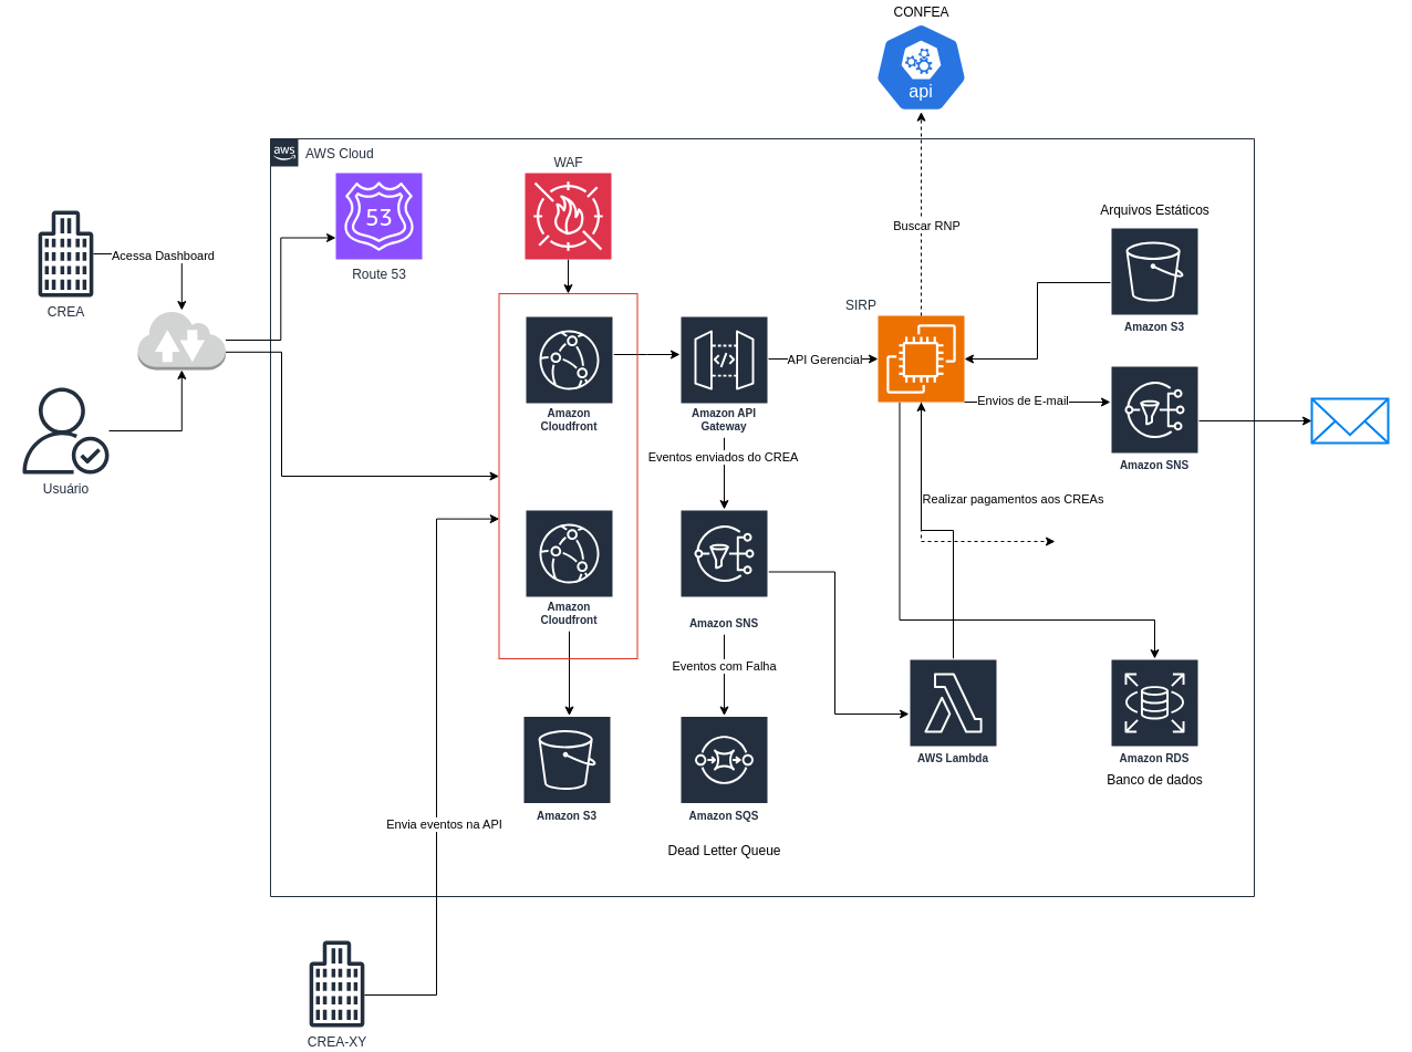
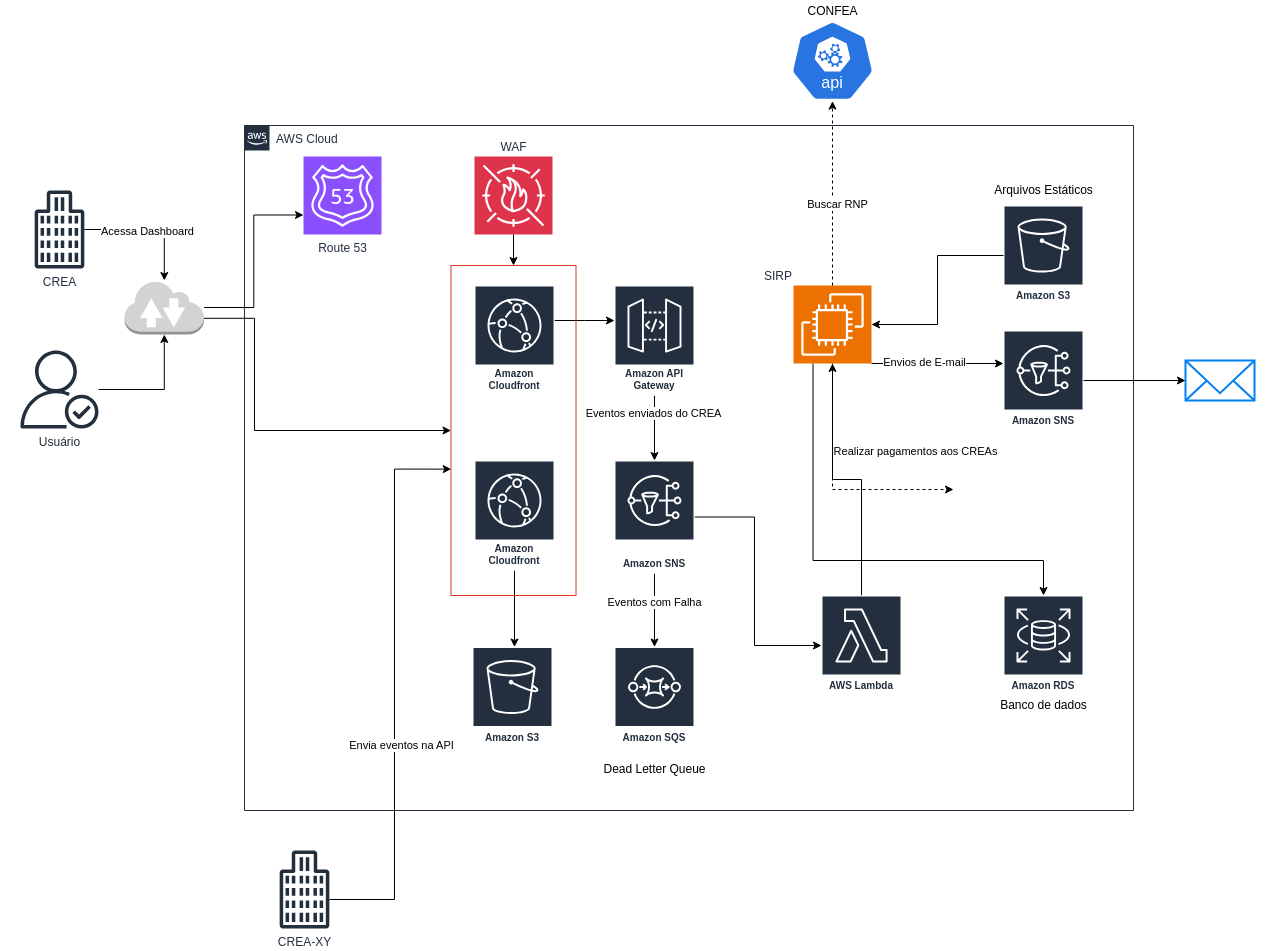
  <mxCell id="0" />
  <mxCell id="1" parent="0" />
  <mxCell id="2" value="AWS Cloud" style="points=[[0,0],[0.25,0],[0.5,0],[0.75,0],[1,0],[1,0.25],[1,0.5],[1,0.75],[1,1],[0.75,1],[0.5,1],[0.25,1],[0,1],[0,0.75],[0,0.5],[0,0.25]];outlineConnect=0;gradientColor=none;html=1;whiteSpace=wrap;fontSize=12;fontStyle=0;container=1;pointerEvents=0;collapsible=0;recursiveResize=0;shape=mxgraph.aws4.group;grIcon=mxgraph.aws4.group_aws_cloud_alt;strokeColor=#232F3E;fillColor=none;verticalAlign=top;align=left;spacingLeft=30;fontColor=#232F3E;dashed=0;" parent="1" vertex="1"><mxGeometry x="244" y="125" width="889" height="685" as="geometry" /></mxCell>
  <mxCell id="3" style="edgeStyle=orthogonalEdgeStyle;rounded=0;orthogonalLoop=1;jettySize=auto;html=1;dashed=1;" parent="2" source="8" target="27" edge="1"><mxGeometry relative="1" as="geometry"><Array as="points"><mxPoint x="588" y="364" /></Array></mxGeometry></mxCell>
  <mxCell id="4" value="Realizar pagamentos aos CREAs" style="edgeLabel;html=1;align=center;verticalAlign=middle;resizable=0;points=[];" parent="3" vertex="1" connectable="0"><mxGeometry x="-0.231" y="2" relative="1" as="geometry"><mxPoint x="80" y="-8" as="offset" /></mxGeometry></mxCell>
  <mxCell id="5" style="edgeStyle=orthogonalEdgeStyle;rounded=0;orthogonalLoop=1;jettySize=auto;html=1;exitX=1;exitY=1;exitDx=0;exitDy=0;exitPerimeter=0;" parent="2" source="8" target="29" edge="1"><mxGeometry relative="1" as="geometry"><Array as="points"><mxPoint x="720" y="238" /><mxPoint x="720" y="238" /></Array></mxGeometry></mxCell>
  <mxCell id="6" value="Envios de E-mail" style="edgeLabel;html=1;align=center;verticalAlign=middle;resizable=0;points=[];" parent="5" vertex="1" connectable="0"><mxGeometry x="-0.206" y="2" relative="1" as="geometry"><mxPoint as="offset" /></mxGeometry></mxCell>
  <mxCell id="7" style="edgeStyle=orthogonalEdgeStyle;rounded=0;orthogonalLoop=1;jettySize=auto;html=1;exitX=0.25;exitY=1;exitDx=0;exitDy=0;exitPerimeter=0;" edge="1" parent="2" source="8" target="9"><mxGeometry relative="1" as="geometry"><Array as="points"><mxPoint x="569" y="435" /></Array></mxGeometry></mxCell>
  <mxCell id="8" value="SIRP" style="sketch=0;points=[[0,0,0],[0.25,0,0],[0.5,0,0],[0.75,0,0],[1,0,0],[0,1,0],[0.25,1,0],[0.5,1,0],[0.75,1,0],[1,1,0],[0,0.25,0],[0,0.5,0],[0,0.75,0],[1,0.25,0],[1,0.5,0],[1,0.75,0]];outlineConnect=0;fontColor=#232F3E;fillColor=#ED7100;strokeColor=#ffffff;dashed=0;verticalLabelPosition=top;verticalAlign=bottom;align=right;html=1;fontSize=12;fontStyle=0;aspect=fixed;shape=mxgraph.aws4.resourceIcon;resIcon=mxgraph.aws4.ec2;labelPosition=left;" parent="2" vertex="1"><mxGeometry x="549" y="160" width="78" height="78" as="geometry" /></mxCell>
  <mxCell id="9" value="Amazon RDS" style="sketch=0;outlineConnect=0;fontColor=#232F3E;gradientColor=none;strokeColor=#ffffff;fillColor=#232F3E;dashed=0;verticalLabelPosition=middle;verticalAlign=bottom;align=center;html=1;whiteSpace=wrap;fontSize=10;fontStyle=1;spacing=3;shape=mxgraph.aws4.productIcon;prIcon=mxgraph.aws4.rds;" parent="2" vertex="1"><mxGeometry x="759" y="470" width="80" height="100" as="geometry" /></mxCell>
  <mxCell id="10" value="Amazon S3" style="sketch=0;outlineConnect=0;fontColor=#232F3E;gradientColor=none;strokeColor=#ffffff;fillColor=#232F3E;dashed=0;verticalLabelPosition=middle;verticalAlign=bottom;align=center;html=1;whiteSpace=wrap;fontSize=10;fontStyle=1;spacing=3;shape=mxgraph.aws4.productIcon;prIcon=mxgraph.aws4.s3;" parent="2" vertex="1"><mxGeometry x="759" y="80" width="80" height="100" as="geometry" /></mxCell>
  <mxCell id="11" value="" style="shape=image;verticalLabelPosition=bottom;labelBackgroundColor=default;verticalAlign=top;aspect=fixed;imageAspect=0;image=https://cdn.prod.website-files.com/61b9e37d1106b57eaa076efd/629df2647290ef3b75d74f2c_a2bc81309136b0c1864f582b1af95307_546c60cadefd5c0f5e78014543c554cb.png;" parent="2" vertex="1"><mxGeometry x="235.34" y="615" width="69.33" height="39" as="geometry" /></mxCell>
  <mxCell id="12" value="Amazon S3" style="sketch=0;outlineConnect=0;fontColor=#232F3E;gradientColor=none;strokeColor=#ffffff;fillColor=#232F3E;dashed=0;verticalLabelPosition=middle;verticalAlign=bottom;align=center;html=1;whiteSpace=wrap;fontSize=10;fontStyle=1;spacing=3;shape=mxgraph.aws4.productIcon;prIcon=mxgraph.aws4.s3;" parent="2" vertex="1"><mxGeometry x="228" y="521.5" width="80" height="100" as="geometry" /></mxCell>
  <mxCell id="13" style="edgeStyle=orthogonalEdgeStyle;rounded=0;orthogonalLoop=1;jettySize=auto;html=1;" parent="2" source="14" target="12" edge="1"><mxGeometry relative="1" as="geometry"><Array as="points"><mxPoint x="269" y="390" /></Array></mxGeometry></mxCell>
  <mxCell id="14" value="Amazon Cloudfront" style="sketch=0;outlineConnect=0;fontColor=#232F3E;gradientColor=none;strokeColor=#ffffff;fillColor=#232F3E;dashed=0;verticalLabelPosition=middle;verticalAlign=bottom;align=center;html=1;whiteSpace=wrap;fontSize=10;fontStyle=1;spacing=3;shape=mxgraph.aws4.productIcon;prIcon=mxgraph.aws4.cloudfront;" parent="2" vertex="1"><mxGeometry x="230" y="335" width="80" height="110" as="geometry" /></mxCell>
  <mxCell id="15" value="Route 53" style="sketch=0;points=[[0,0,0],[0.25,0,0],[0.5,0,0],[0.75,0,0],[1,0,0],[0,1,0],[0.25,1,0],[0.5,1,0],[0.75,1,0],[1,1,0],[0,0.25,0],[0,0.5,0],[0,0.75,0],[1,0.25,0],[1,0.5,0],[1,0.75,0]];outlineConnect=0;fontColor=#232F3E;fillColor=#8C4FFF;strokeColor=#ffffff;dashed=0;verticalLabelPosition=bottom;verticalAlign=top;align=center;html=1;fontSize=12;fontStyle=0;aspect=fixed;shape=mxgraph.aws4.resourceIcon;resIcon=mxgraph.aws4.route_53;" parent="2" vertex="1"><mxGeometry x="59" y="31" width="78" height="78" as="geometry" /></mxCell>
  <mxCell id="16" style="edgeStyle=orthogonalEdgeStyle;rounded=0;orthogonalLoop=1;jettySize=auto;html=1;" edge="1" parent="2" source="18" target="33"><mxGeometry relative="1" as="geometry" /></mxCell>
  <mxCell id="17" value="Eventos enviados do CREA" style="edgeLabel;html=1;align=center;verticalAlign=middle;resizable=0;points=[];" vertex="1" connectable="0" parent="16"><mxGeometry x="-0.439" y="-2" relative="1" as="geometry"><mxPoint y="-1" as="offset" /></mxGeometry></mxCell>
  <mxCell id="18" value="Amazon API Gateway" style="sketch=0;outlineConnect=0;fontColor=#232F3E;gradientColor=none;strokeColor=#ffffff;fillColor=#232F3E;dashed=0;verticalLabelPosition=middle;verticalAlign=bottom;align=center;html=1;whiteSpace=wrap;fontSize=10;fontStyle=1;spacing=3;shape=mxgraph.aws4.productIcon;prIcon=mxgraph.aws4.api_gateway;" parent="2" vertex="1"><mxGeometry x="370" y="160" width="80" height="110" as="geometry" /></mxCell>
  <mxCell id="19" style="edgeStyle=orthogonalEdgeStyle;rounded=0;orthogonalLoop=1;jettySize=auto;html=1;" parent="2" source="20" target="18" edge="1"><mxGeometry relative="1" as="geometry"><Array as="points"><mxPoint x="340" y="195" /><mxPoint x="340" y="195" /></Array></mxGeometry></mxCell>
  <mxCell id="20" value="Amazon Cloudfront" style="sketch=0;outlineConnect=0;fontColor=#232F3E;gradientColor=none;strokeColor=#ffffff;fillColor=#232F3E;dashed=0;verticalLabelPosition=middle;verticalAlign=bottom;align=center;html=1;whiteSpace=wrap;fontSize=10;fontStyle=1;spacing=3;shape=mxgraph.aws4.productIcon;prIcon=mxgraph.aws4.cloudfront;" parent="2" vertex="1"><mxGeometry x="230" y="160" width="80" height="110" as="geometry" /></mxCell>
  <mxCell id="21" style="edgeStyle=orthogonalEdgeStyle;rounded=0;orthogonalLoop=1;jettySize=auto;html=1;" parent="2" source="22" target="23" edge="1"><mxGeometry relative="1" as="geometry" /></mxCell>
  <mxCell id="22" value="WAF" style="sketch=0;points=[[0,0,0],[0.25,0,0],[0.5,0,0],[0.75,0,0],[1,0,0],[0,1,0],[0.25,1,0],[0.5,1,0],[0.75,1,0],[1,1,0],[0,0.25,0],[0,0.5,0],[0,0.75,0],[1,0.25,0],[1,0.5,0],[1,0.75,0]];outlineConnect=0;fontColor=#232F3E;fillColor=#DD344C;strokeColor=#ffffff;dashed=0;verticalLabelPosition=top;verticalAlign=bottom;align=center;html=1;fontSize=12;fontStyle=0;aspect=fixed;shape=mxgraph.aws4.resourceIcon;resIcon=mxgraph.aws4.waf;labelPosition=center;" parent="2" vertex="1"><mxGeometry x="230" y="31" width="78" height="78" as="geometry" /></mxCell>
  <mxCell id="23" value="" style="fillColor=none;strokeColor=#DD3522;verticalAlign=top;fontStyle=0;fontColor=#DD3522;whiteSpace=wrap;html=1;" parent="2" vertex="1"><mxGeometry x="206.5" y="140" width="125" height="330" as="geometry" /></mxCell>
- <mxCell id="24" style="edgeStyle=orthogonalEdgeStyle;rounded=0;orthogonalLoop=1;jettySize=auto;html=1;entryX=0;entryY=0.5;entryDx=0;entryDy=0;entryPerimeter=0;" parent="2" source="18" target="8" edge="1"><mxGeometry relative="1" as="geometry"><Array as="points"><mxPoint x="499" y="199" /><mxPoint x="499" y="199" /></Array></mxGeometry></mxCell>
- <mxCell id="25" value="API Gerencial" style="edgeLabel;html=1;align=center;verticalAlign=middle;resizable=0;points=[];" vertex="1" connectable="0" parent="24"><mxGeometry relative="1" as="geometry"><mxPoint as="offset" /></mxGeometry></mxCell>
  <mxCell id="26" style="edgeStyle=orthogonalEdgeStyle;rounded=0;orthogonalLoop=1;jettySize=auto;html=1;entryX=1;entryY=0.5;entryDx=0;entryDy=0;entryPerimeter=0;" parent="2" source="10" target="8" edge="1"><mxGeometry relative="1" as="geometry" /></mxCell>
  <mxCell id="27" value="" style="shape=image;verticalLabelPosition=bottom;labelBackgroundColor=default;verticalAlign=top;aspect=fixed;imageAspect=0;image=https://brandslogos.com/wp-content/uploads/images/large/stripe-logo.png;" parent="2" vertex="1"><mxGeometry x="709" y="315" width="130" height="97.5" as="geometry" /></mxCell>
  <mxCell id="28" value="&lt;span style=&quot;&quot;&gt;Banco de dados&lt;/span&gt;" style="text;html=1;align=center;verticalAlign=middle;resizable=0;points=[];autosize=1;labelBackgroundColor=none;spacing=0;labelBorderColor=none;fontColor=default;" parent="2" vertex="1"><mxGeometry x="744" y="570" width="110" height="20" as="geometry" /></mxCell>
  <mxCell id="29" value="Amazon SNS" style="sketch=0;outlineConnect=0;fontColor=#232F3E;gradientColor=none;strokeColor=#ffffff;fillColor=#232F3E;dashed=0;verticalLabelPosition=middle;verticalAlign=bottom;align=center;html=1;whiteSpace=wrap;fontSize=10;fontStyle=1;spacing=3;shape=mxgraph.aws4.productIcon;prIcon=mxgraph.aws4.sns;" parent="2" vertex="1"><mxGeometry x="759" y="205" width="80" height="100" as="geometry" /></mxCell>
  <mxCell id="30" style="edgeStyle=orthogonalEdgeStyle;rounded=0;orthogonalLoop=1;jettySize=auto;html=1;" edge="1" parent="2" source="33" target="35"><mxGeometry relative="1" as="geometry"><Array as="points"><mxPoint x="510" y="392" /><mxPoint x="510" y="520" /></Array></mxGeometry></mxCell>
  <mxCell id="31" style="edgeStyle=orthogonalEdgeStyle;rounded=0;orthogonalLoop=1;jettySize=auto;html=1;" edge="1" parent="2" source="33" target="37"><mxGeometry relative="1" as="geometry" /></mxCell>
  <mxCell id="32" value="Eventos com Falha" style="edgeLabel;html=1;align=center;verticalAlign=middle;resizable=0;points=[];" vertex="1" connectable="0" parent="31"><mxGeometry x="-0.237" y="-1" relative="1" as="geometry"><mxPoint as="offset" /></mxGeometry></mxCell>
  <mxCell id="33" value="Amazon SNS" style="sketch=0;outlineConnect=0;fontColor=#232F3E;gradientColor=none;strokeColor=#ffffff;fillColor=#232F3E;dashed=0;verticalLabelPosition=middle;verticalAlign=bottom;align=center;html=1;whiteSpace=wrap;fontSize=10;fontStyle=1;spacing=3;shape=mxgraph.aws4.productIcon;prIcon=mxgraph.aws4.sns;" vertex="1" parent="2"><mxGeometry x="370" y="335" width="80" height="113" as="geometry" /></mxCell>
  <mxCell id="34" style="edgeStyle=orthogonalEdgeStyle;rounded=0;orthogonalLoop=1;jettySize=auto;html=1;" edge="1" parent="2" source="35" target="8"><mxGeometry relative="1" as="geometry" /></mxCell>
  <mxCell id="35" value="AWS Lambda" style="sketch=0;outlineConnect=0;fontColor=#232F3E;gradientColor=none;strokeColor=#ffffff;fillColor=#232F3E;dashed=0;verticalLabelPosition=middle;verticalAlign=bottom;align=center;html=1;whiteSpace=wrap;fontSize=10;fontStyle=1;spacing=3;shape=mxgraph.aws4.productIcon;prIcon=mxgraph.aws4.lambda;" vertex="1" parent="2"><mxGeometry x="577" y="470" width="80" height="100" as="geometry" /></mxCell>
  <mxCell id="36" value="&lt;span style=&quot;&quot;&gt;Arquivos Estáticos&lt;/span&gt;" style="text;html=1;align=center;verticalAlign=middle;resizable=0;points=[];autosize=1;labelBackgroundColor=none;spacing=0;labelBorderColor=none;fontColor=default;" vertex="1" parent="2"><mxGeometry x="739" y="55" width="120" height="20" as="geometry" /></mxCell>
  <mxCell id="37" value="Amazon SQS" style="sketch=0;outlineConnect=0;fontColor=#232F3E;gradientColor=none;strokeColor=#ffffff;fillColor=#232F3E;dashed=0;verticalLabelPosition=middle;verticalAlign=bottom;align=center;html=1;whiteSpace=wrap;fontSize=10;fontStyle=1;spacing=3;shape=mxgraph.aws4.productIcon;prIcon=mxgraph.aws4.sqs;" vertex="1" parent="2"><mxGeometry x="370" y="521.5" width="80" height="100" as="geometry" /></mxCell>
  <mxCell id="38" value="&lt;span style=&quot;&quot;&gt;Dead Letter Queue&lt;/span&gt;" style="text;html=1;align=center;verticalAlign=middle;resizable=0;points=[];autosize=1;labelBackgroundColor=none;spacing=0;labelBorderColor=none;fontColor=default;" vertex="1" parent="2"><mxGeometry x="350" y="634" width="120" height="20" as="geometry" /></mxCell>
  <mxCell id="39" style="edgeStyle=orthogonalEdgeStyle;rounded=0;orthogonalLoop=1;jettySize=auto;html=1;" parent="1" source="41" target="45" edge="1"><mxGeometry relative="1" as="geometry" /></mxCell>
  <mxCell id="40" value="Acessa Dashboard" style="edgeLabel;html=1;align=center;verticalAlign=middle;resizable=0;points=[];" vertex="1" connectable="0" parent="39"><mxGeometry x="-0.031" y="-1" relative="1" as="geometry"><mxPoint as="offset" /></mxGeometry></mxCell>
  <mxCell id="41" value="CREA" style="sketch=0;outlineConnect=0;fontColor=#232F3E;gradientColor=none;fillColor=#232F3D;strokeColor=none;dashed=0;verticalLabelPosition=bottom;verticalAlign=top;align=center;html=1;fontSize=12;fontStyle=0;aspect=fixed;pointerEvents=1;shape=mxgraph.aws4.office_building;" parent="1" vertex="1"><mxGeometry x="34" y="190" width="50" height="78" as="geometry" /></mxCell>
  <mxCell id="42" style="edgeStyle=orthogonalEdgeStyle;rounded=0;orthogonalLoop=1;jettySize=auto;html=1;" parent="1" source="43" target="45" edge="1"><mxGeometry relative="1" as="geometry" /></mxCell>
  <mxCell id="43" value="Usuário" style="sketch=0;outlineConnect=0;fontColor=#232F3E;gradientColor=none;fillColor=#232F3D;strokeColor=none;dashed=0;verticalLabelPosition=bottom;verticalAlign=top;align=center;html=1;fontSize=12;fontStyle=0;aspect=fixed;pointerEvents=1;shape=mxgraph.aws4.authenticated_user;" parent="1" vertex="1"><mxGeometry x="20" y="350" width="78" height="78" as="geometry" /></mxCell>
  <mxCell id="44" style="edgeStyle=orthogonalEdgeStyle;rounded=0;orthogonalLoop=1;jettySize=auto;html=1;exitX=1;exitY=0.7;exitDx=0;exitDy=0;exitPerimeter=0;" parent="1" source="45" target="23" edge="1"><mxGeometry relative="1" as="geometry"><Array as="points"><mxPoint x="254" y="318" /><mxPoint x="254" y="430" /></Array></mxGeometry></mxCell>
  <mxCell id="45" value="" style="outlineConnect=0;dashed=0;verticalLabelPosition=bottom;verticalAlign=top;align=center;html=1;shape=mxgraph.aws3.internet_2;fillColor=#D2D3D3;gradientColor=none;" parent="1" vertex="1"><mxGeometry x="124" y="280" width="79.5" height="54" as="geometry" /></mxCell>
  <mxCell id="46" style="edgeStyle=orthogonalEdgeStyle;rounded=0;orthogonalLoop=1;jettySize=auto;html=1;entryX=0;entryY=0.75;entryDx=0;entryDy=0;entryPerimeter=0;" parent="1" source="45" target="15" edge="1"><mxGeometry relative="1" as="geometry" /></mxCell>
  <mxCell id="47" value="CONFEA" style="aspect=fixed;sketch=0;html=1;dashed=0;whitespace=wrap;verticalLabelPosition=top;verticalAlign=bottom;fillColor=#2875E2;strokeColor=#ffffff;points=[[0.005,0.63,0],[0.1,0.2,0],[0.9,0.2,0],[0.5,0,0],[0.995,0.63,0],[0.72,0.99,0],[0.5,1,0],[0.28,0.99,0]];shape=mxgraph.kubernetes.icon2;kubernetesLabel=1;prIcon=api;labelPosition=center;align=center;" parent="1" vertex="1"><mxGeometry x="790" y="20" width="84" height="80.64" as="geometry" /></mxCell>
  <mxCell id="48" style="edgeStyle=orthogonalEdgeStyle;rounded=0;orthogonalLoop=1;jettySize=auto;html=1;dashed=1;" parent="1" source="8" target="47" edge="1"><mxGeometry relative="1" as="geometry" /></mxCell>
  <mxCell id="49" value="Buscar RNP" style="edgeLabel;html=1;align=center;verticalAlign=middle;resizable=0;points=[];" parent="48" vertex="1" connectable="0"><mxGeometry x="-0.107" y="-4" relative="1" as="geometry"><mxPoint as="offset" /></mxGeometry></mxCell>
  <mxCell id="50" value="" style="html=1;verticalLabelPosition=bottom;align=center;labelBackgroundColor=#ffffff;verticalAlign=top;strokeWidth=2;strokeColor=#0080F0;shadow=0;dashed=0;shape=mxgraph.ios7.icons.mail;" parent="1" vertex="1"><mxGeometry x="1185" y="360" width="69" height="40" as="geometry" /></mxCell>
  <mxCell id="51" style="edgeStyle=orthogonalEdgeStyle;rounded=0;orthogonalLoop=1;jettySize=auto;html=1;" parent="1" source="29" target="50" edge="1"><mxGeometry relative="1" as="geometry"><mxPoint x="1174" y="543" as="targetPoint" /></mxGeometry></mxCell>
  <mxCell id="52" value="CREA-XY" style="sketch=0;outlineConnect=0;fontColor=#232F3E;gradientColor=none;fillColor=#232F3D;strokeColor=none;dashed=0;verticalLabelPosition=bottom;verticalAlign=top;align=center;html=1;fontSize=12;fontStyle=0;aspect=fixed;pointerEvents=1;shape=mxgraph.aws4.office_building;" vertex="1" parent="1"><mxGeometry x="279" y="850" width="50" height="78" as="geometry" /></mxCell>
  <mxCell id="53" style="edgeStyle=orthogonalEdgeStyle;rounded=0;orthogonalLoop=1;jettySize=auto;html=1;entryX=0.002;entryY=0.617;entryDx=0;entryDy=0;entryPerimeter=0;" edge="1" parent="1" source="52" target="23"><mxGeometry relative="1" as="geometry"><Array as="points"><mxPoint x="394" y="899" /><mxPoint x="394" y="469" /></Array></mxGeometry></mxCell>
  <mxCell id="54" value="Envia eventos na API" style="edgeLabel;html=1;align=center;verticalAlign=middle;resizable=0;points=[];" vertex="1" connectable="0" parent="53"><mxGeometry x="-0.206" y="-6" relative="1" as="geometry"><mxPoint y="-1" as="offset" /></mxGeometry></mxCell>
